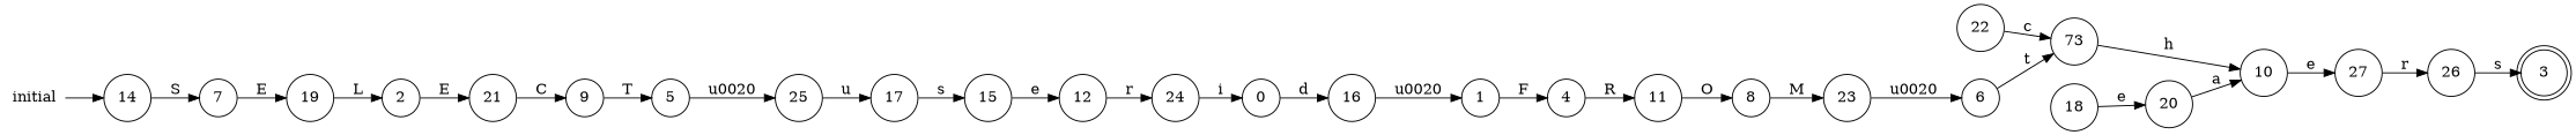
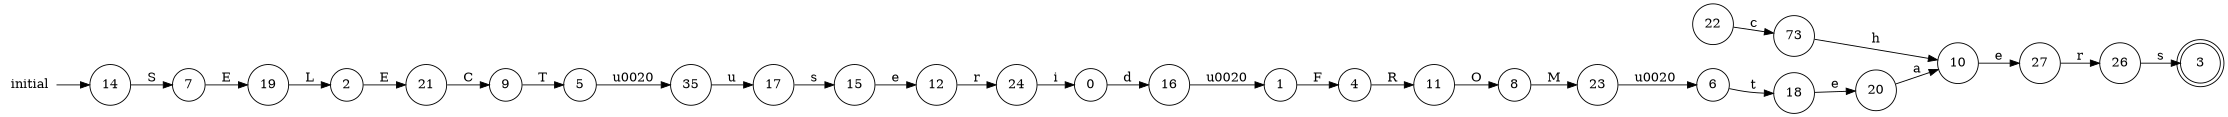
  digraph {
    rankdir=LR
    node [shape=circle]
    0
    16
    1
    4
    11
    8
    2
    21
    9
    5
    3 [shape=doublecircle]
    23
-   25
+   25 [label=35]
    17
    15
    6
    18
    20
    10
    7
    19
    27
    26
    12
    24
    n26 [label=73]
    14
    initial [shape=plaintext]
    22
    0 -> 16 [label=d]
    16 -> 1 [label="\u0020"]
    1 -> 4 [label=F]
    4 -> 11 [label=R]
    11 -> 8 [label=O]
    8 -> 23 [label=M]
    2 -> 21 [label=E]
    21 -> 9 [label=C]
    9 -> 5 [label=T]
    5 -> 25 [label="\u0020"]
    23 -> 6 [label="\u0020"]
    25 -> 17 [label=u]
    17 -> 15 [label=s]
    15 -> 12 [label=e]
-   6 -> n26 [label=t]
+   6 -> 18 [label=t]
    18 -> 20 [label=e]
    20 -> 10 [label=a]
    10 -> 27 [label=e]
    7 -> 19 [label=E]
    19 -> 2 [label=L]
    27 -> 26 [label=r]
    26 -> 3 [label=s]
    12 -> 24 [label=r]
    24 -> 0 [label=i]
    n26 -> 10 [label=h]
    14 -> 7 [label=S]
    initial -> 14
    22 -> n26 [label=c]
  }
